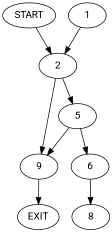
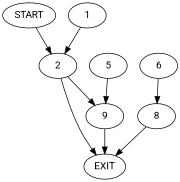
  digraph {
    fontname=Roboto
    node [fontname=Roboto]
    edge [fontname=Roboto]
    n1 [label=START]
    2
    1
    n4 [label=EXIT]
    n5 [label=9]
    5
    6
    8
    n1 -> 2
    2 -> n5
-   2 -> 5
+   2 -> n4
    1 -> 2
    n5 -> n4
    5 -> n5
-   5 -> 6
    6 -> 8
+   8 -> n4
  }
